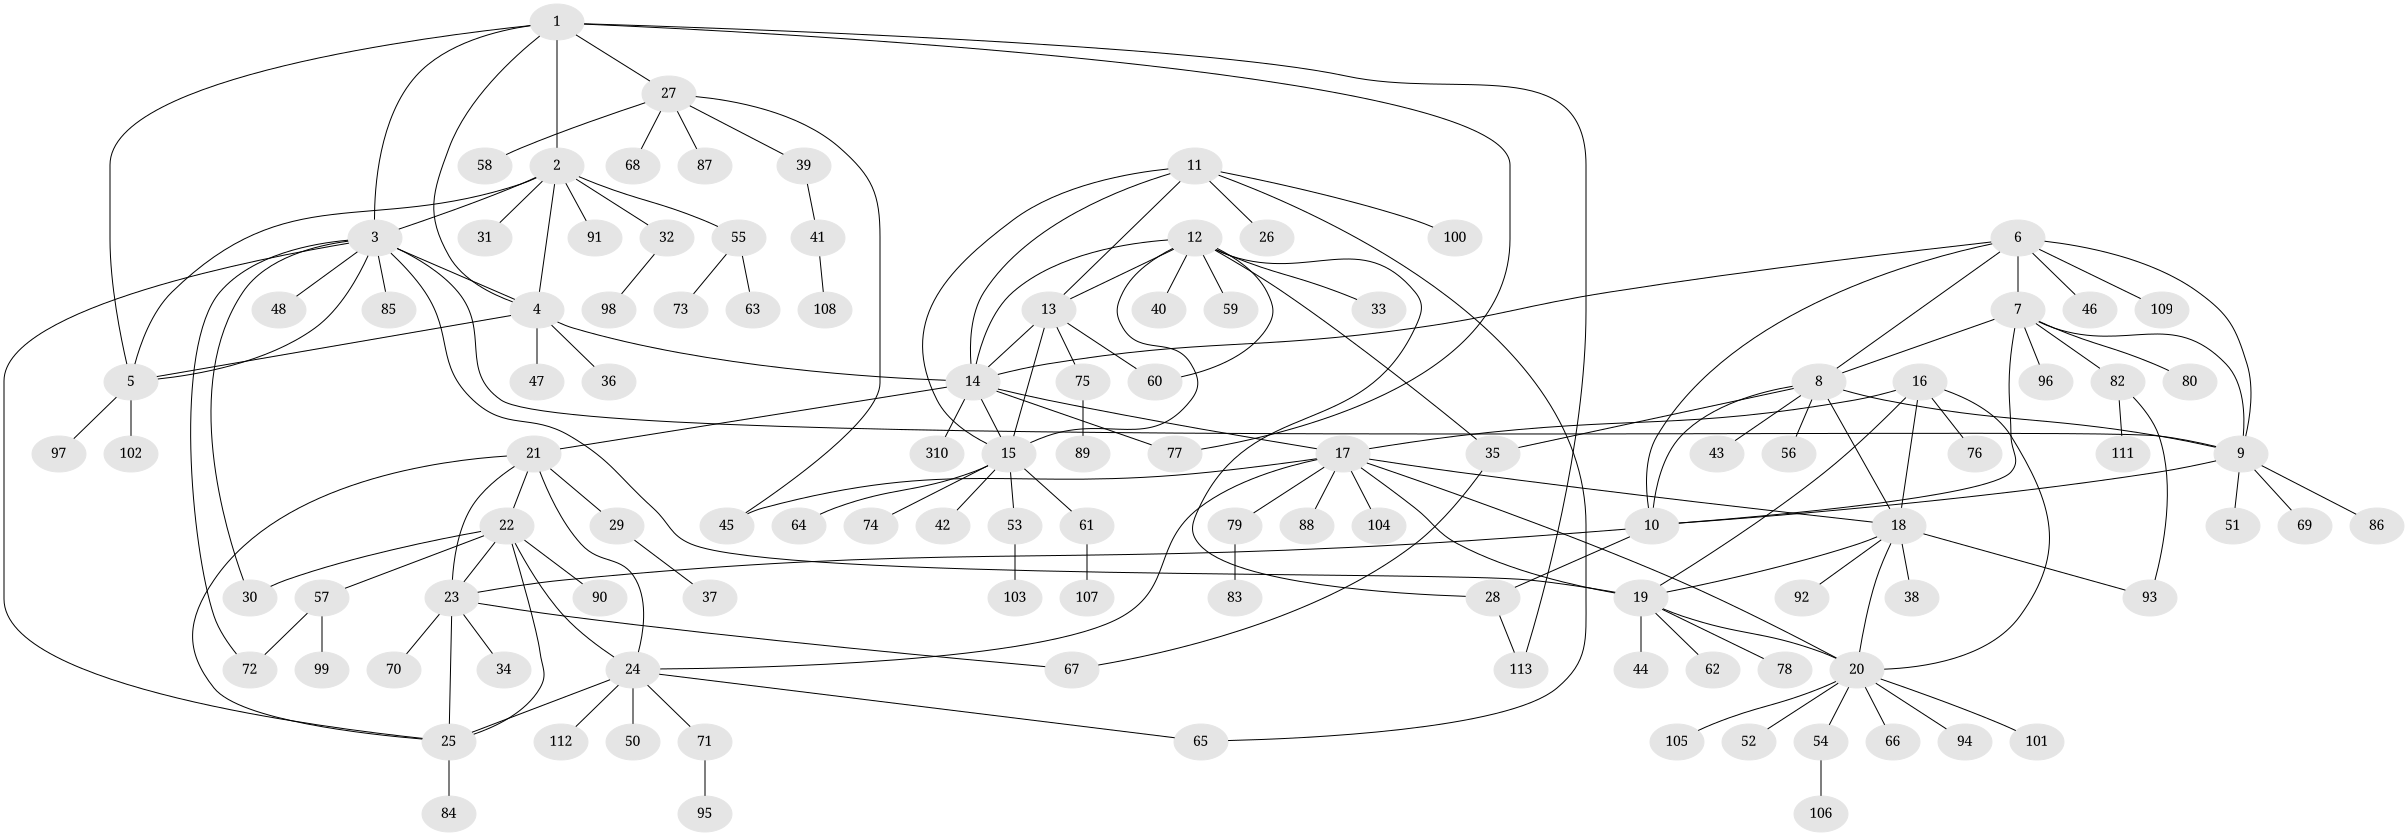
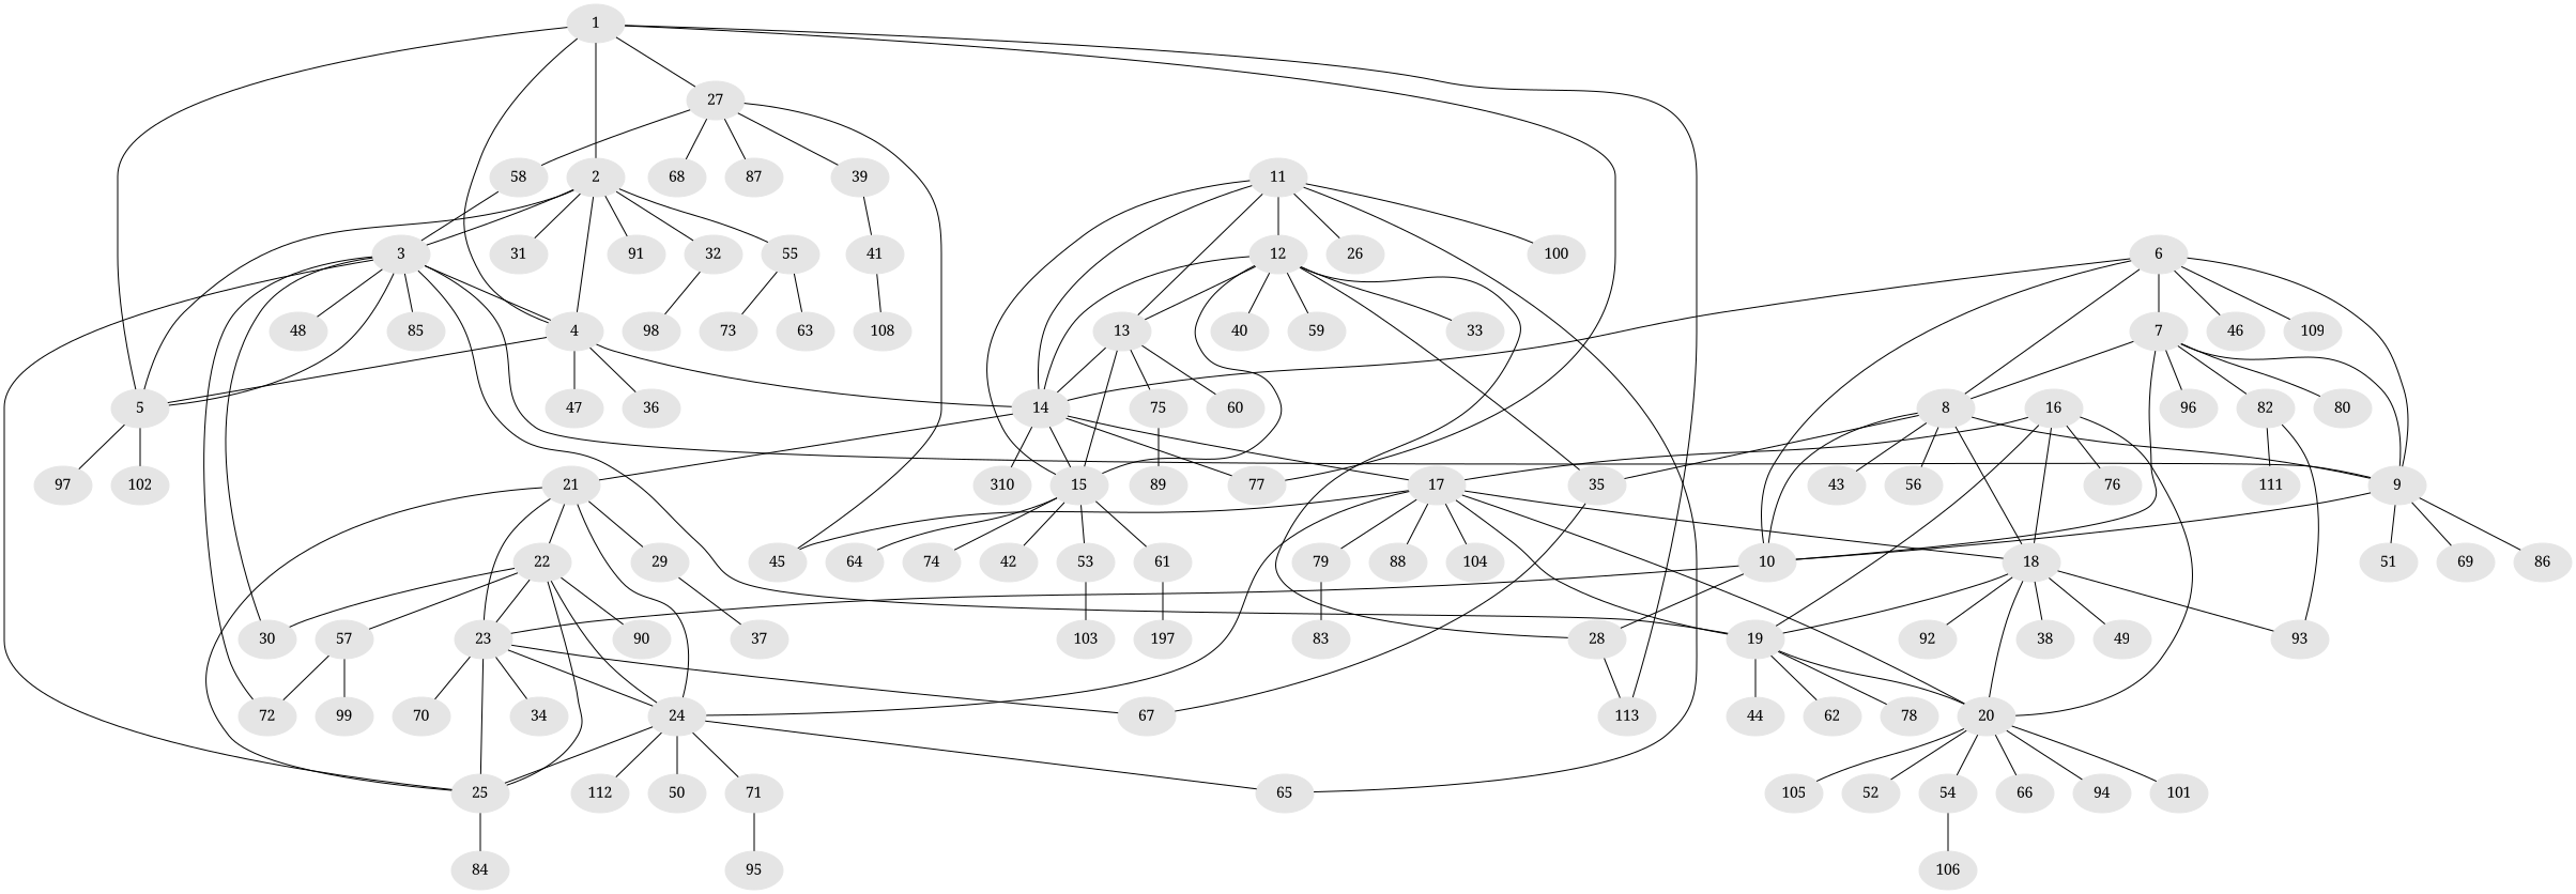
  graph {
    fontname="Noto Serif"
    node [color=gray90 fontname="Noto Serif" style=filled]
    edge [fontname="Noto Serif"]
    1
    2
    3
    4
    5
    27
    77
    113
    31
    32
    55
    91
    9
    19
    25
    30
    48
    72
    85
    14
    36
    47
    97
    102
    45
    39
    58
    68
    87
    98
    63
    73
    10
    51
    69
    86
    20
    44
    62
    78
    84
    15
    17
    21
    n45 [label=310]
    6
    7
    8
    46
    109
    80
    82
    96
    18
    35
    43
    56
    23
    28
    93
    111
    38
+   49
    92
    67
    24
    34
    70
    11
    12
    13
    26
    65
    100
    33
    40
    59
    60
    75
    42
    53
    61
    64
    74
    89
    79
    88
    104
    22
    29
    103
-   107
+   107 [label=197]
    16
    76
    52
    54
    66
    94
    101
    105
    50
    71
    112
    83
    106
    57
    90
    37
    99
    95
    41
    108
    1 -- 2
-   1 -- 3
+   58 -- 3
    1 -- 4
    1 -- 5
    1 -- 27
    1 -- 77
    1 -- 113
    2 -- 3
    2 -- 4
    2 -- 5
    2 -- 31
    2 -- 32
    2 -- 55
    2 -- 91
    3 -- 4
    3 -- 5
    3 -- 9
    3 -- 19
    3 -- 25
    3 -- 30
    3 -- 48
    3 -- 72
    3 -- 85
    4 -- 5
    4 -- 14
    4 -- 36
    4 -- 47
    5 -- 97
    5 -- 102
    27 -- 45
    27 -- 39
    27 -- 58
    27 -- 68
    27 -- 87
    32 -- 98
    55 -- 63
    55 -- 73
    9 -- 10
    9 -- 51
    9 -- 69
    9 -- 86
    19 -- 20
    19 -- 44
    19 -- 62
    19 -- 78
    25 -- 84
    14 -- 77
    14 -- 15
    14 -- 17
    14 -- 21
    14 -- n45
    39 -- 41
    10 -- 23
    10 -- 28
    20 -- 52
    20 -- 54
    20 -- 66
    20 -- 94
    20 -- 101
    20 -- 105
    15 -- 42
    15 -- 53
    15 -- 61
    15 -- 64
    15 -- 74
    17 -- 19
    17 -- 45
    17 -- 20
    17 -- 18
    17 -- 24
    17 -- 79
    17 -- 88
    17 -- 104
    21 -- 25
    21 -- 23
    21 -- 24
    21 -- 22
    21 -- 29
    6 -- 9
    6 -- 14
    6 -- 10
    6 -- 7
    6 -- 8
    6 -- 46
    6 -- 109
    7 -- 9
    7 -- 10
    7 -- 8
    7 -- 80
    7 -- 82
    7 -- 96
    8 -- 9
    8 -- 10
    8 -- 18
    8 -- 35
    8 -- 43
    8 -- 56
    82 -- 93
    82 -- 111
    18 -- 19
    18 -- 20
    18 -- 93
    18 -- 38
+   18 -- 49
    18 -- 92
    35 -- 67
    23 -- 25
    23 -- 67
+   23 -- 24
    23 -- 34
    23 -- 70
    28 -- 113
    24 -- 25
    24 -- 65
    24 -- 50
    24 -- 71
    24 -- 112
    11 -- 14
    11 -- 15
-   60 -- 12
+   11 -- 12
    11 -- 13
    11 -- 26
    11 -- 65
    11 -- 100
    12 -- 14
    12 -- 15
    12 -- 35
    12 -- 28
    12 -- 13
    12 -- 33
    12 -- 40
    12 -- 59
    13 -- 14
    13 -- 15
    13 -- 60
    13 -- 75
    75 -- 89
    53 -- 103
    61 -- 107
    79 -- 83
    22 -- 25
    22 -- 30
    22 -- 23
    22 -- 24
    22 -- 57
    22 -- 90
    29 -- 37
    16 -- 19
    16 -- 20
    16 -- 17
    16 -- 18
    16 -- 76
    54 -- 106
    71 -- 95
    57 -- 72
    57 -- 99
    41 -- 108
  }
